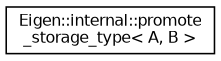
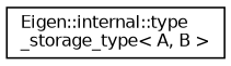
  digraph {
    rankdir=LR
-   n1 [color=black fillcolor=white fontname=Helvetica fontsize=10 height=0.2 label="Eigen::internal::promote\l_storage_type\< A, B \>" shape=record style=filled width=0.4]
+   n1 [color=black fillcolor=white fontname=Helvetica fontsize=10 height=0.2 label="Eigen::internal::type\l_storage_type\< A, B \>" shape=record style=filled width=0.4]
  }
